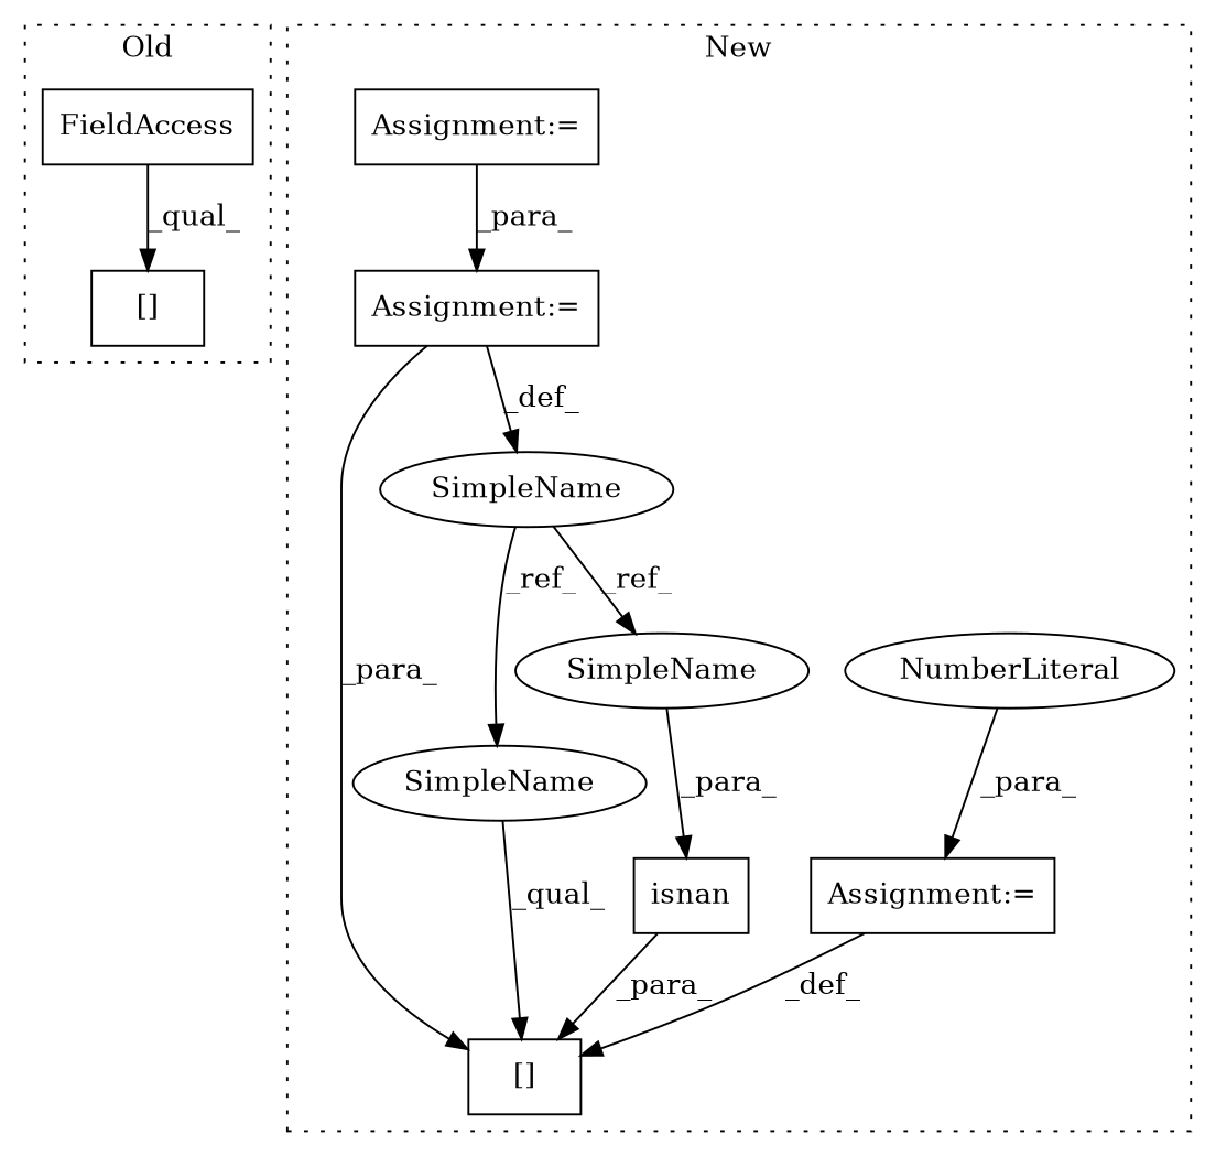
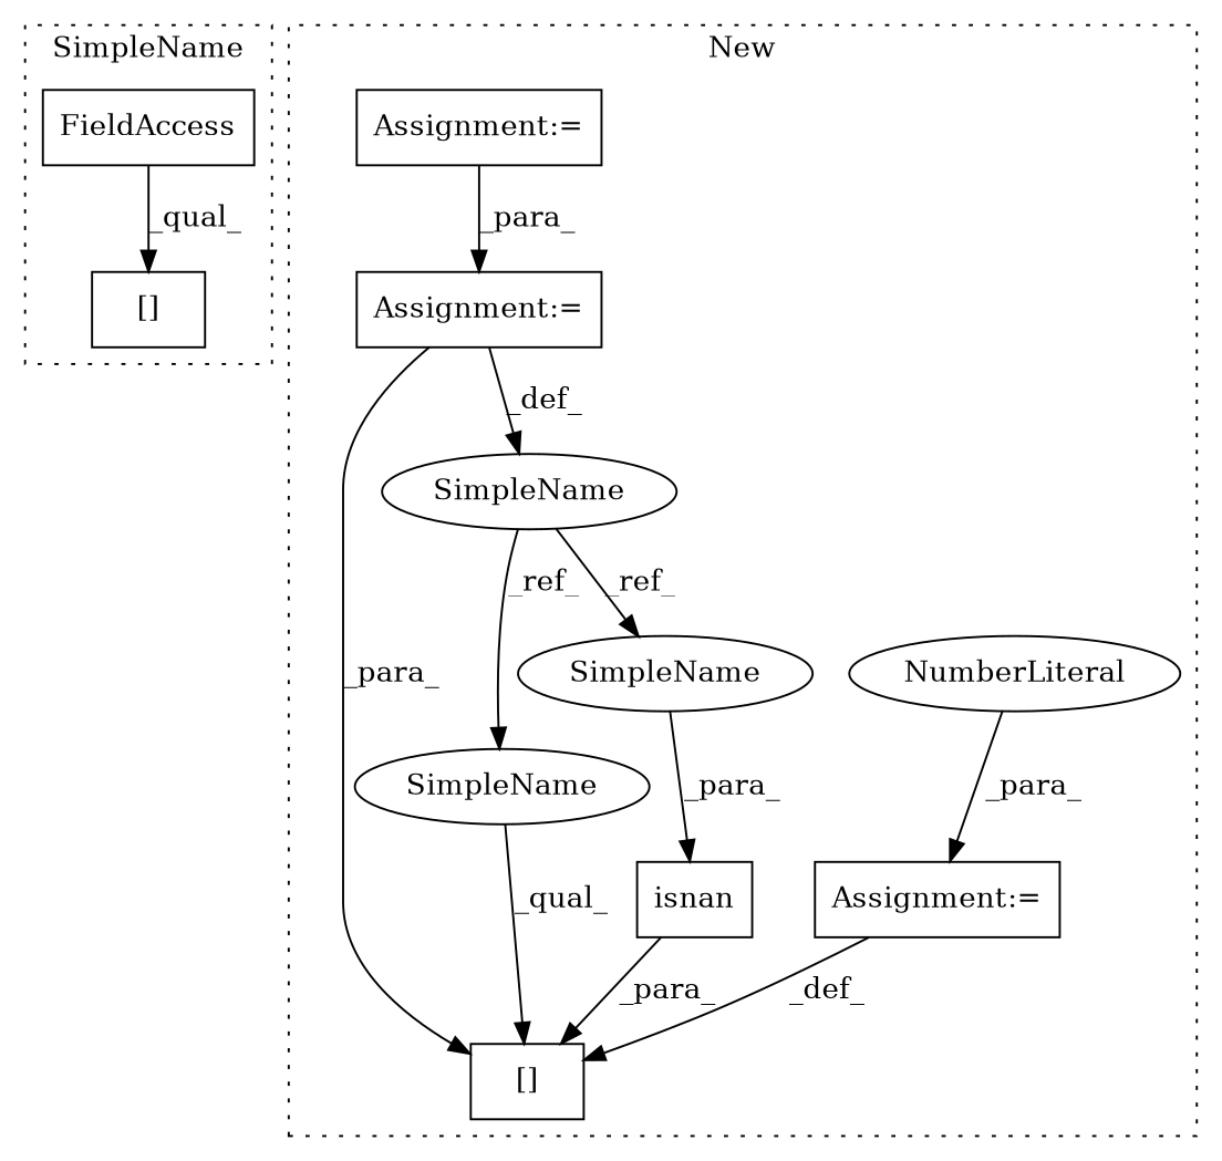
  digraph {
    node [a=7 l=1 shape=box]
    n1 [a=2 l="8,1" label="[]" s="1448,1457"]
    n2 [a=22 l=7 label=FieldAccess s=1448]
    n3 [a=32 l="6,1" label=isnan s="2062,2073"]
    n4 [a=2 l="6,1" label="[]" s="2050,2074"]
    n5 [label="Assignment:=" s=2075]
    n6 [a=34 label=NumberLiteral s=2076 shape=ellipse]
    n7 [a=42 l=5 label=SimpleName s=1841 shape=ellipse]
    n8 [label="Assignment:=" s=1846]
    n9 [label="Assignment:=" s=1458]
    n10 [a=42 l=5 label=SimpleName s=2050 shape=ellipse]
    n11 [a=42 l=5 label=SimpleName s=2068 shape=ellipse]
    subgraph cluster_1 {
-     label=Old
+     label=SimpleName
      style=dotted
      n1
      n2
    }
    subgraph cluster_2 {
      label=New
      style=dotted
      n3
      n4
      n5
      n6
      n7
      n8
      n9
      n10
      n11
    }
    n2 -> n1 [label=_qual_]
    n3 -> n4 [label=_para_]
    n5 -> n4 [label=_def_]
    n6 -> n5 [label=_para_]
    n7 -> n10 [label=_ref_]
    n7 -> n11 [label=_ref_]
    n8 -> n4 [label=_para_]
    n8 -> n7 [label=_def_]
    n9 -> n8 [label=_para_]
    n10 -> n4 [label=_qual_]
    n11 -> n3 [label=_para_]
  }
